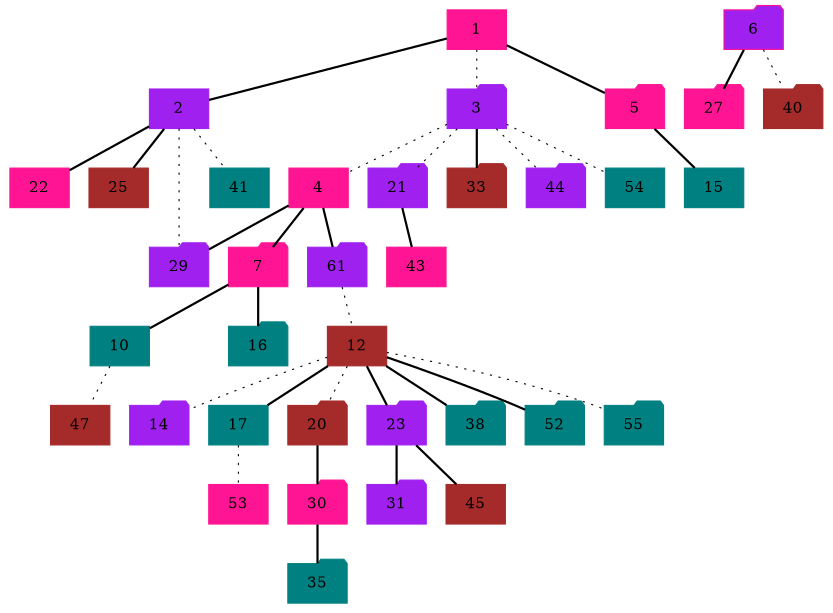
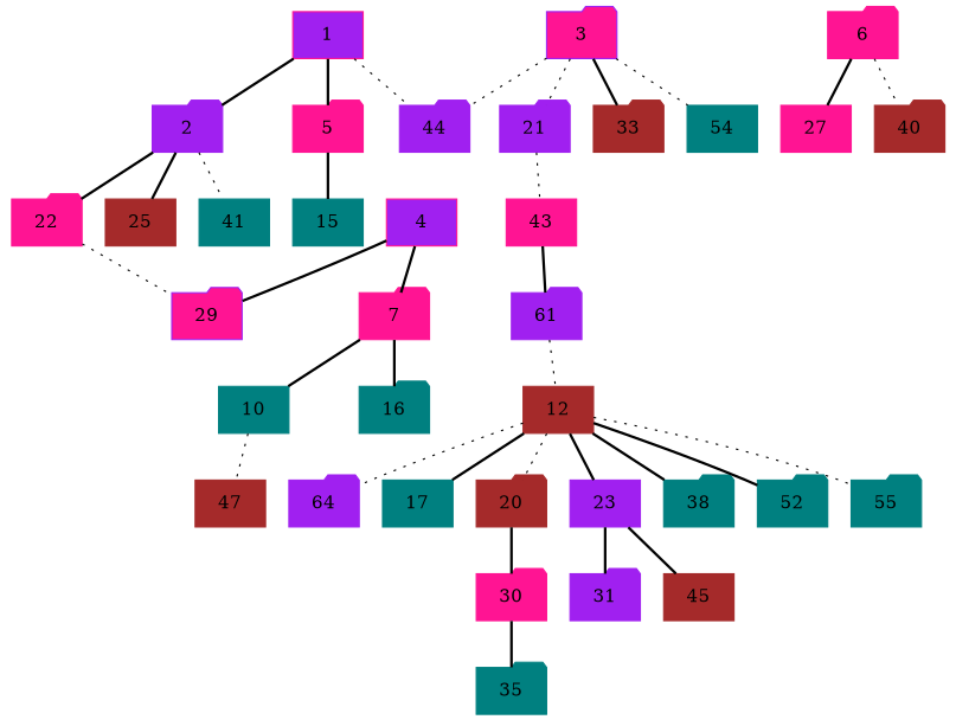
  graph {
    node [color=deeppink shape=folder style=filled]
    edge [style=bold]
-   1 [shape=box super="+51"]
-   2 [color=purple shape=box super="+19"]
-   3 [color=purple super="+13"]
+   1 [shape=box super="+51" fillcolor=purple]
+   2 [color=purple super="+19"]
+   3 [color=purple super="+13" fillcolor=deeppink]
    5 [super="+36"]
-   22 [shape=box]
+   22
    25 [color=brown shape=box super="+37"]
-   29 [color=purple super="+39"]
+   29 [color=purple super="+39" fillcolor=deeppink]
    41 [color=teal shape=box super="+46"]
-   4 [shape=box super="+9"]
+   4 [shape=box super="+9" fillcolor=purple]
    21 [color=purple super="+28"]
    33 [color=brown]
    44 [color=purple super="+49"]
    54 [color=teal shape=box]
    15 [color=teal shape=box]
    7 [super="+8"]
    n16 [color=purple label=61]
    43 [shape=box]
-   6 [super="+24" fillcolor=purple]
-   27
+   6 [super="+24"]
+   27 [shape=box]
    40 [color=brown]
    10 [color=teal shape=box super="+34"]
    16 [color=teal super="+32"]
    12 [color=brown shape=box super="+18"]
    47 [color=brown shape=box]
-   14 [color=purple]
+   14 [color=purple label=64]
    17 [color=teal shape=box super="+48"]
    20 [color=brown super="+26"]
-   23 [color=purple]
+   23 [color=purple shape=box]
    38 [color=teal]
    52 [color=teal]
    55 [color=teal]
-   53 [shape=box]
    30
    31 [color=purple super="+42"]
    45 [color=brown shape=box]
    35 [color=teal super="+50"]
    1 -- 2
-   1 -- 3 [style=dotted]
+   1 -- 44 [style=dotted]
    1 -- 5
    2 -- 22
    2 -- 25
-   2 -- 29 [style=dotted]
+   22 -- 29 [style=dotted]
    2 -- 41 [style=dotted]
-   3 -- 4 [style=dotted]
    3 -- 21 [style=dotted]
    3 -- 33
    3 -- 44 [style=dotted]
    3 -- 54 [style=dotted]
    5 -- 15
    4 -- 29
    4 -- 7
-   4 -- n16
-   21 -- 43
+   43 -- n16
+   21 -- 43 [style=dotted]
    7 -- 10
    7 -- 16
    n16 -- 12 [style=dotted]
    6 -- 27
    6 -- 40 [style=dotted]
    10 -- 47 [style=dotted]
    12 -- 14 [style=dotted]
    12 -- 17
    12 -- 20 [style=dotted]
    12 -- 23
    12 -- 38
    12 -- 52
    12 -- 55 [style=dotted]
-   17 -- 53 [style=dotted]
    20 -- 30
    23 -- 31
    23 -- 45
    30 -- 35
  }
